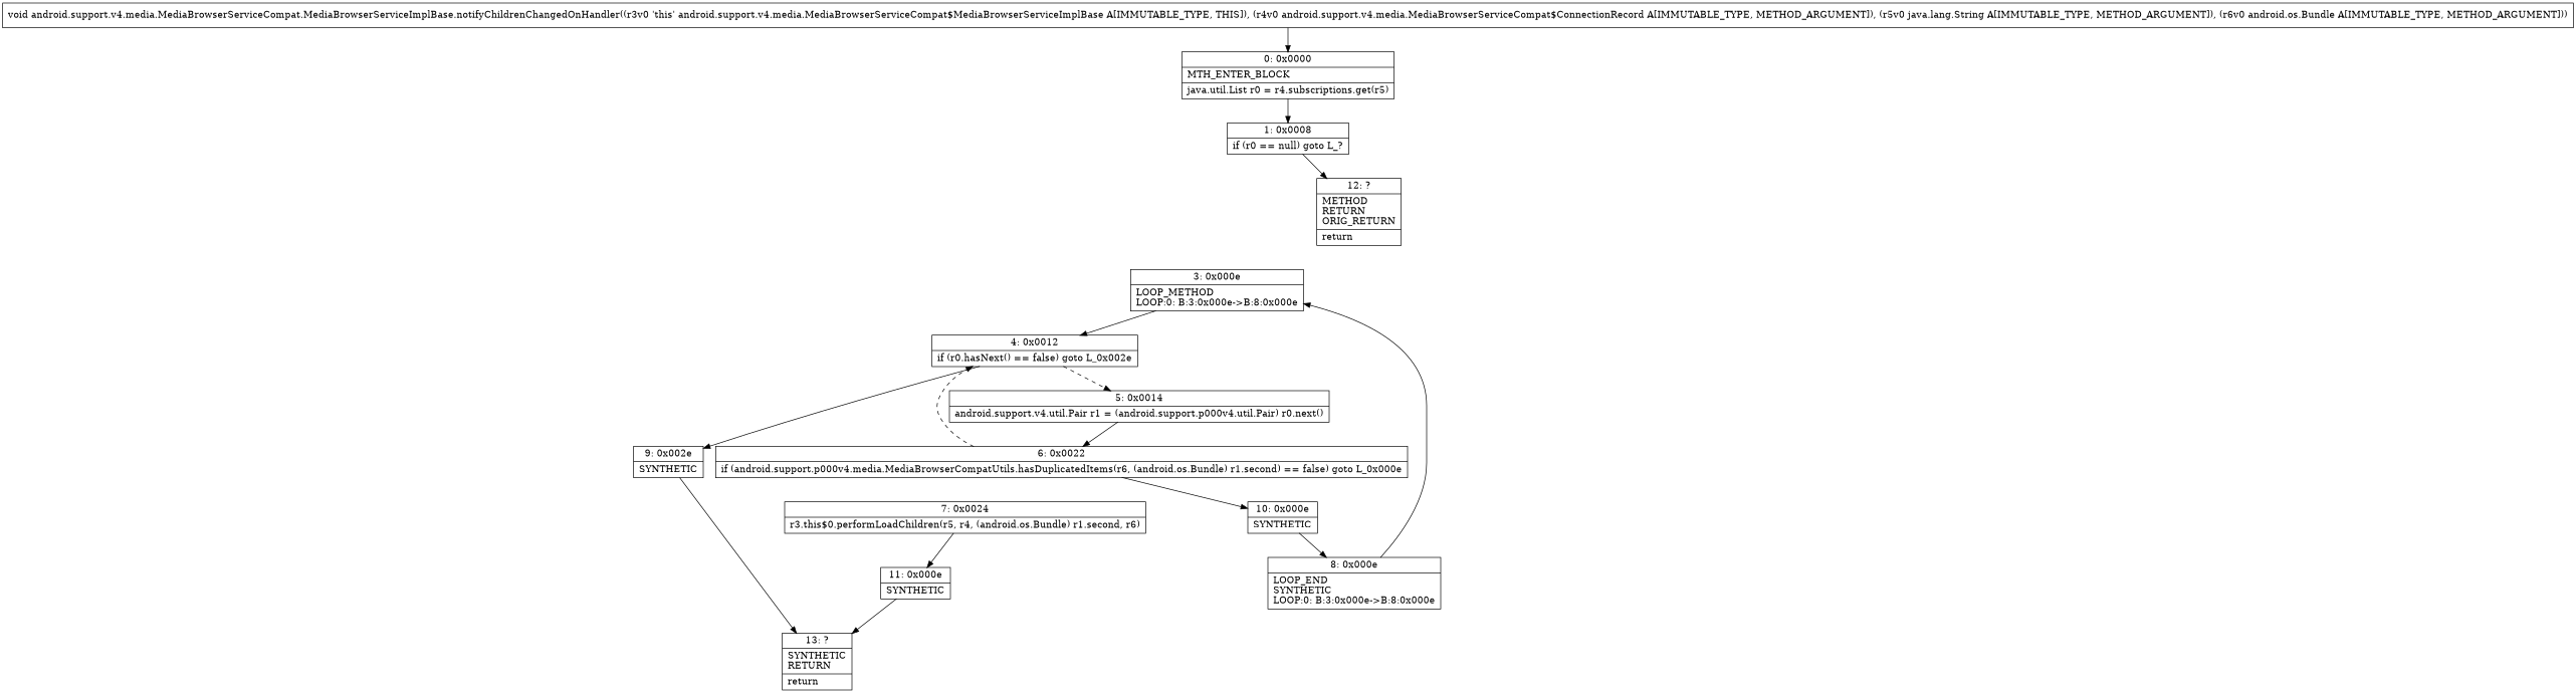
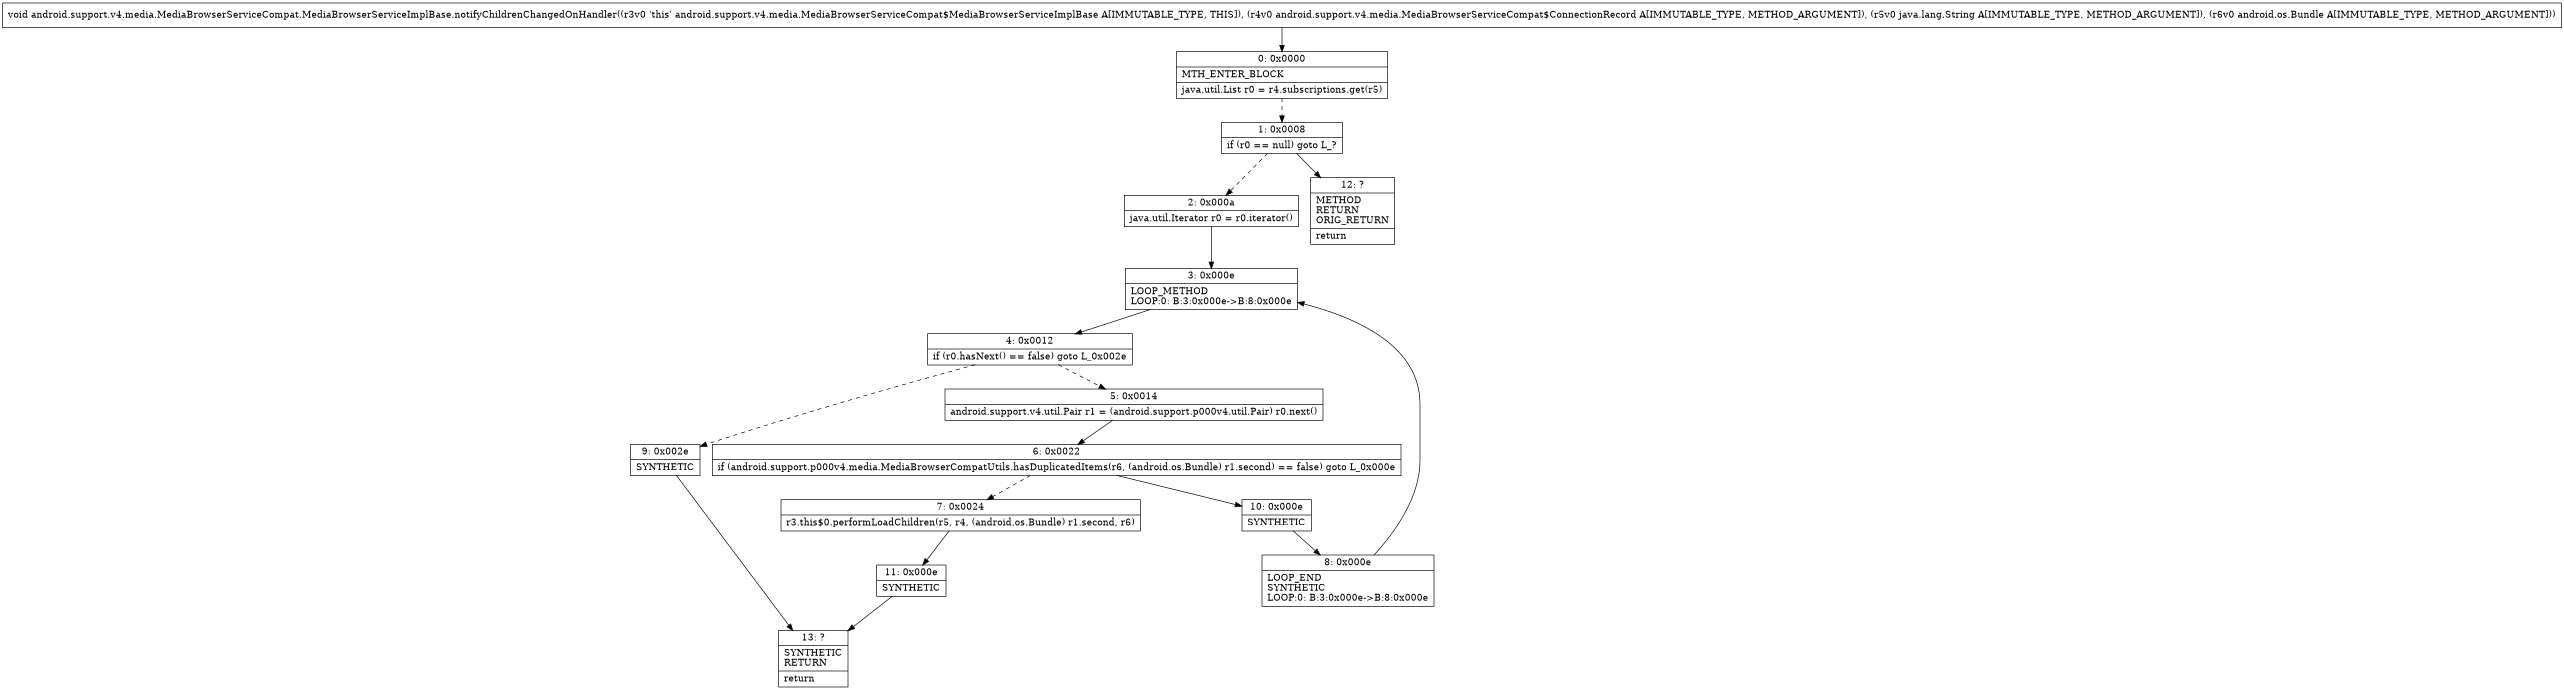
  digraph {
    node [shape=record]
    n1 [label="{0\:\ 0x0000|MTH_ENTER_BLOCK\l|java.util.List r0 = r4.subscriptions.get(r5)\l}"]
    n2 [label="{1\:\ 0x0008|if (r0 == null) goto L_?\l}"]
+   n3 [label="{2\:\ 0x000a|java.util.Iterator r0 = r0.iterator()\l}"]
    n4 [label="{12\:\ ?|METHOD\lRETURN\lORIG_RETURN\l|return\l}"]
    n5 [label="{3\:\ 0x000e|LOOP_METHOD\lLOOP:0: B:3:0x000e\-\>B:8:0x000e\l}"]
    n6 [label="{4\:\ 0x0012|if (r0.hasNext() == false) goto L_0x002e\l}"]
    n7 [label="{5\:\ 0x0014|android.support.v4.util.Pair r1 = (android.support.p000v4.util.Pair) r0.next()\l}"]
    n8 [label="{9\:\ 0x002e|SYNTHETIC\l}"]
    n9 [label="{6\:\ 0x0022|if (android.support.p000v4.media.MediaBrowserCompatUtils.hasDuplicatedItems(r6, (android.os.Bundle) r1.second) == false) goto L_0x000e\l}"]
    n10 [label="{13\:\ ?|SYNTHETIC\lRETURN\l|return\l}"]
    n11 [label="{7\:\ 0x0024|r3.this$0.performLoadChildren(r5, r4, (android.os.Bundle) r1.second, r6)\l}"]
    n12 [label="{10\:\ 0x000e|SYNTHETIC\l}"]
    n13 [label="{11\:\ 0x000e|SYNTHETIC\l}"]
    n14 [label="{8\:\ 0x000e|LOOP_END\lSYNTHETIC\lLOOP:0: B:3:0x000e\-\>B:8:0x000e\l}"]
    n15 [label="{void android.support.v4.media.MediaBrowserServiceCompat.MediaBrowserServiceImplBase.notifyChildrenChangedOnHandler((r3v0 'this' android.support.v4.media.MediaBrowserServiceCompat$MediaBrowserServiceImplBase A[IMMUTABLE_TYPE, THIS]), (r4v0 android.support.v4.media.MediaBrowserServiceCompat$ConnectionRecord A[IMMUTABLE_TYPE, METHOD_ARGUMENT]), (r5v0 java.lang.String A[IMMUTABLE_TYPE, METHOD_ARGUMENT]), (r6v0 android.os.Bundle A[IMMUTABLE_TYPE, METHOD_ARGUMENT])) }"]
-   n1 -> n2
+   n1 -> n2 [style=dashed]
+   n2 -> n3 [style=dashed]
    n2 -> n4
+   n3 -> n5
    n5 -> n6
    n6 -> n7 [style=dashed]
-   n6 -> n8
+   n6 -> n8 [style=dashed]
    n7 -> n9
    n8 -> n10
-   n9 -> n6 [style=dashed]
+   n9 -> n11 [style=dashed]
    n9 -> n12
    n11 -> n13
    n12 -> n14
    n13 -> n10
    n14 -> n5
    n15 -> n1
  }
